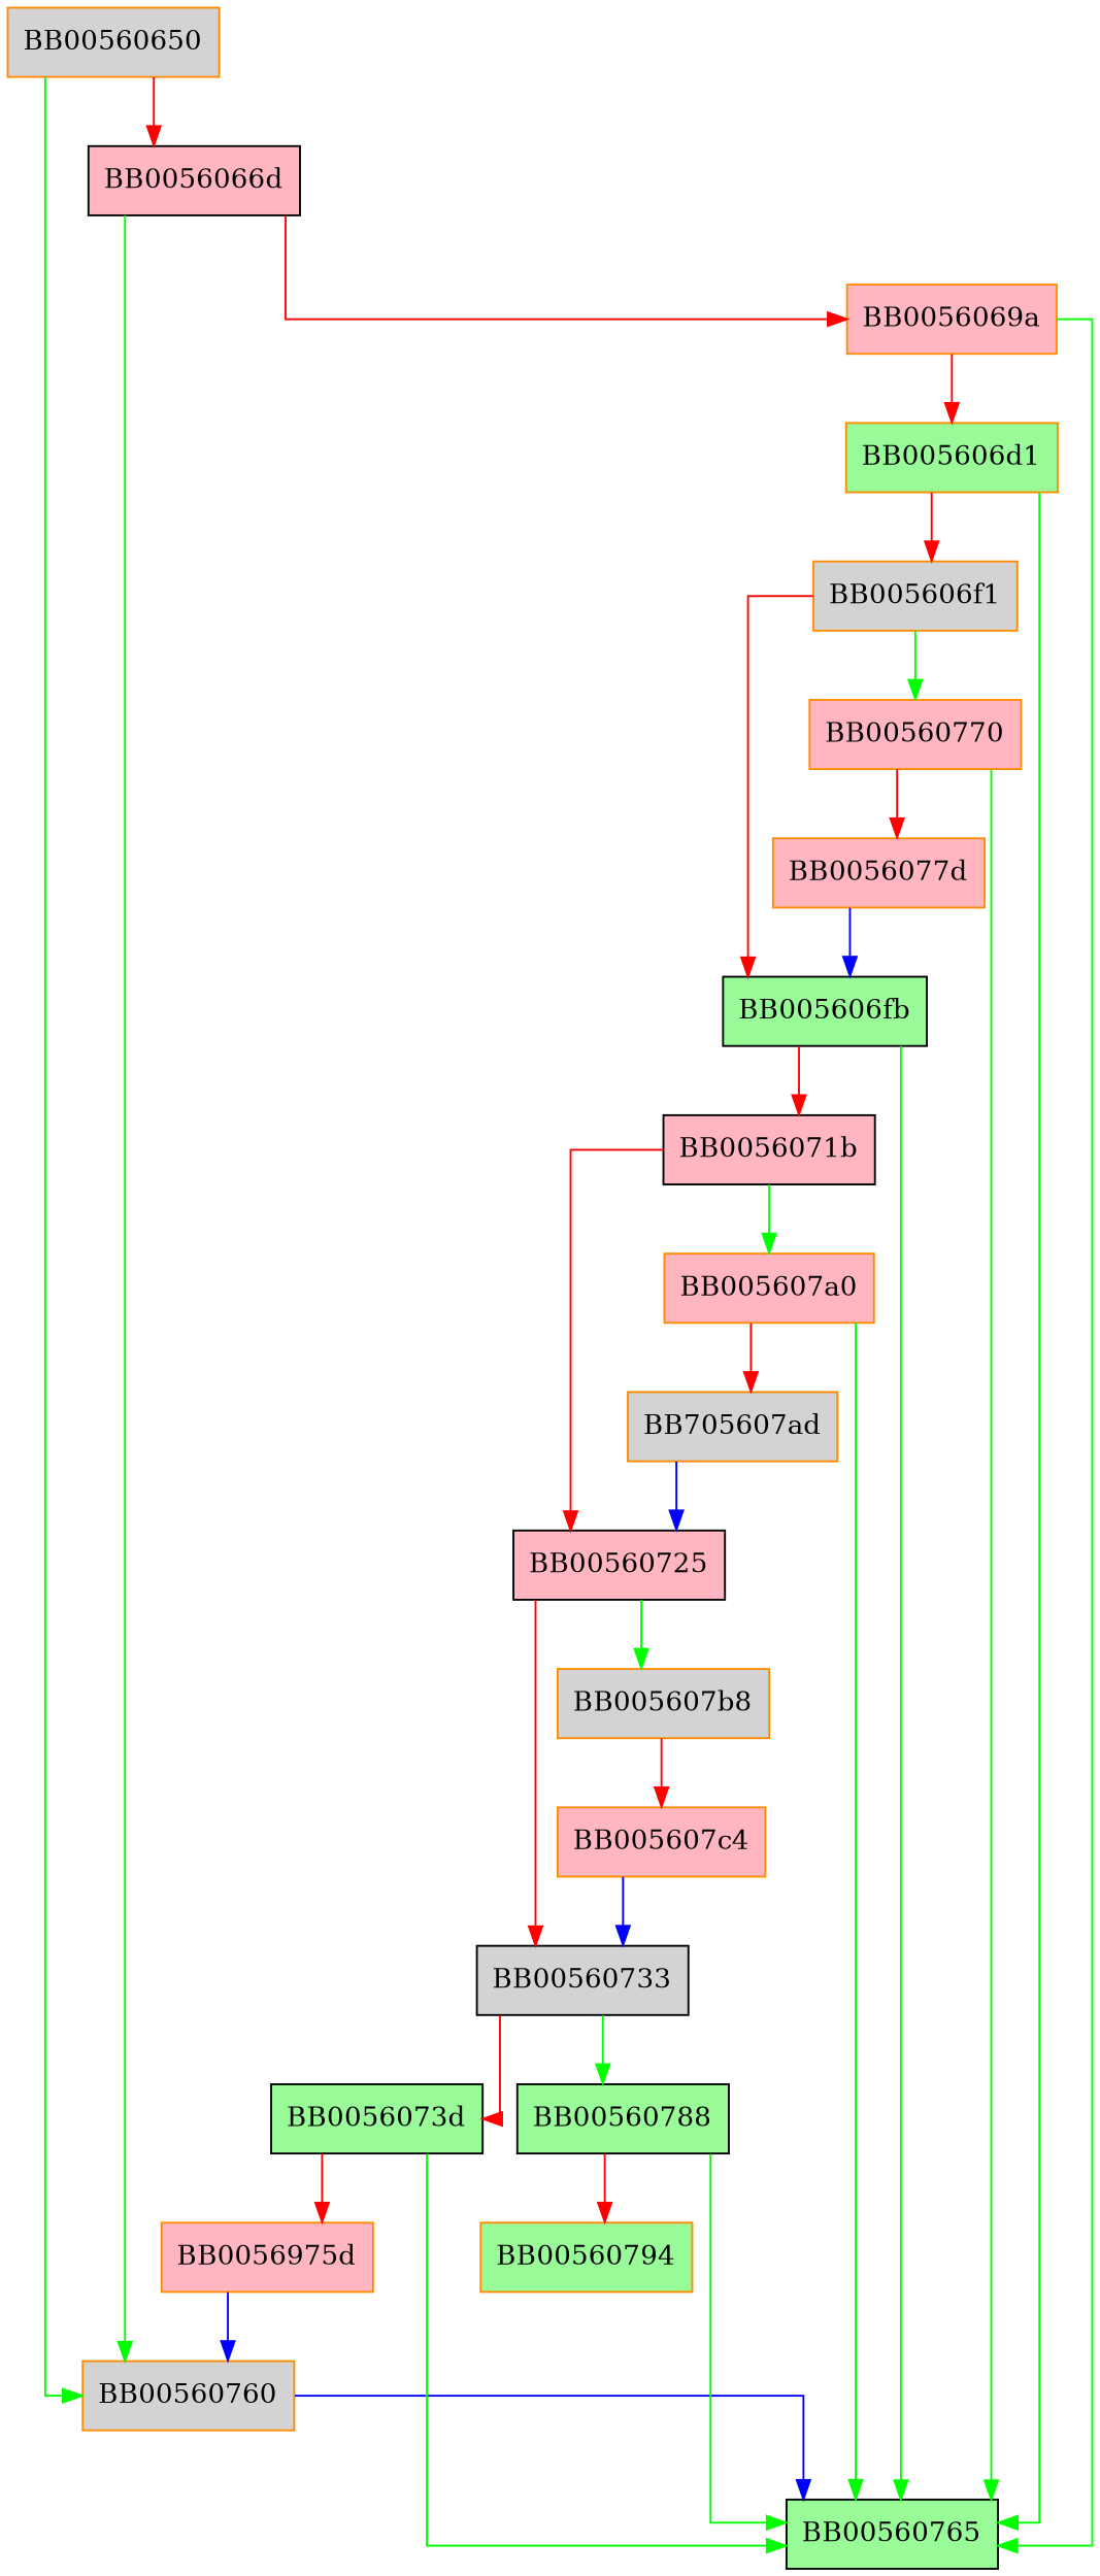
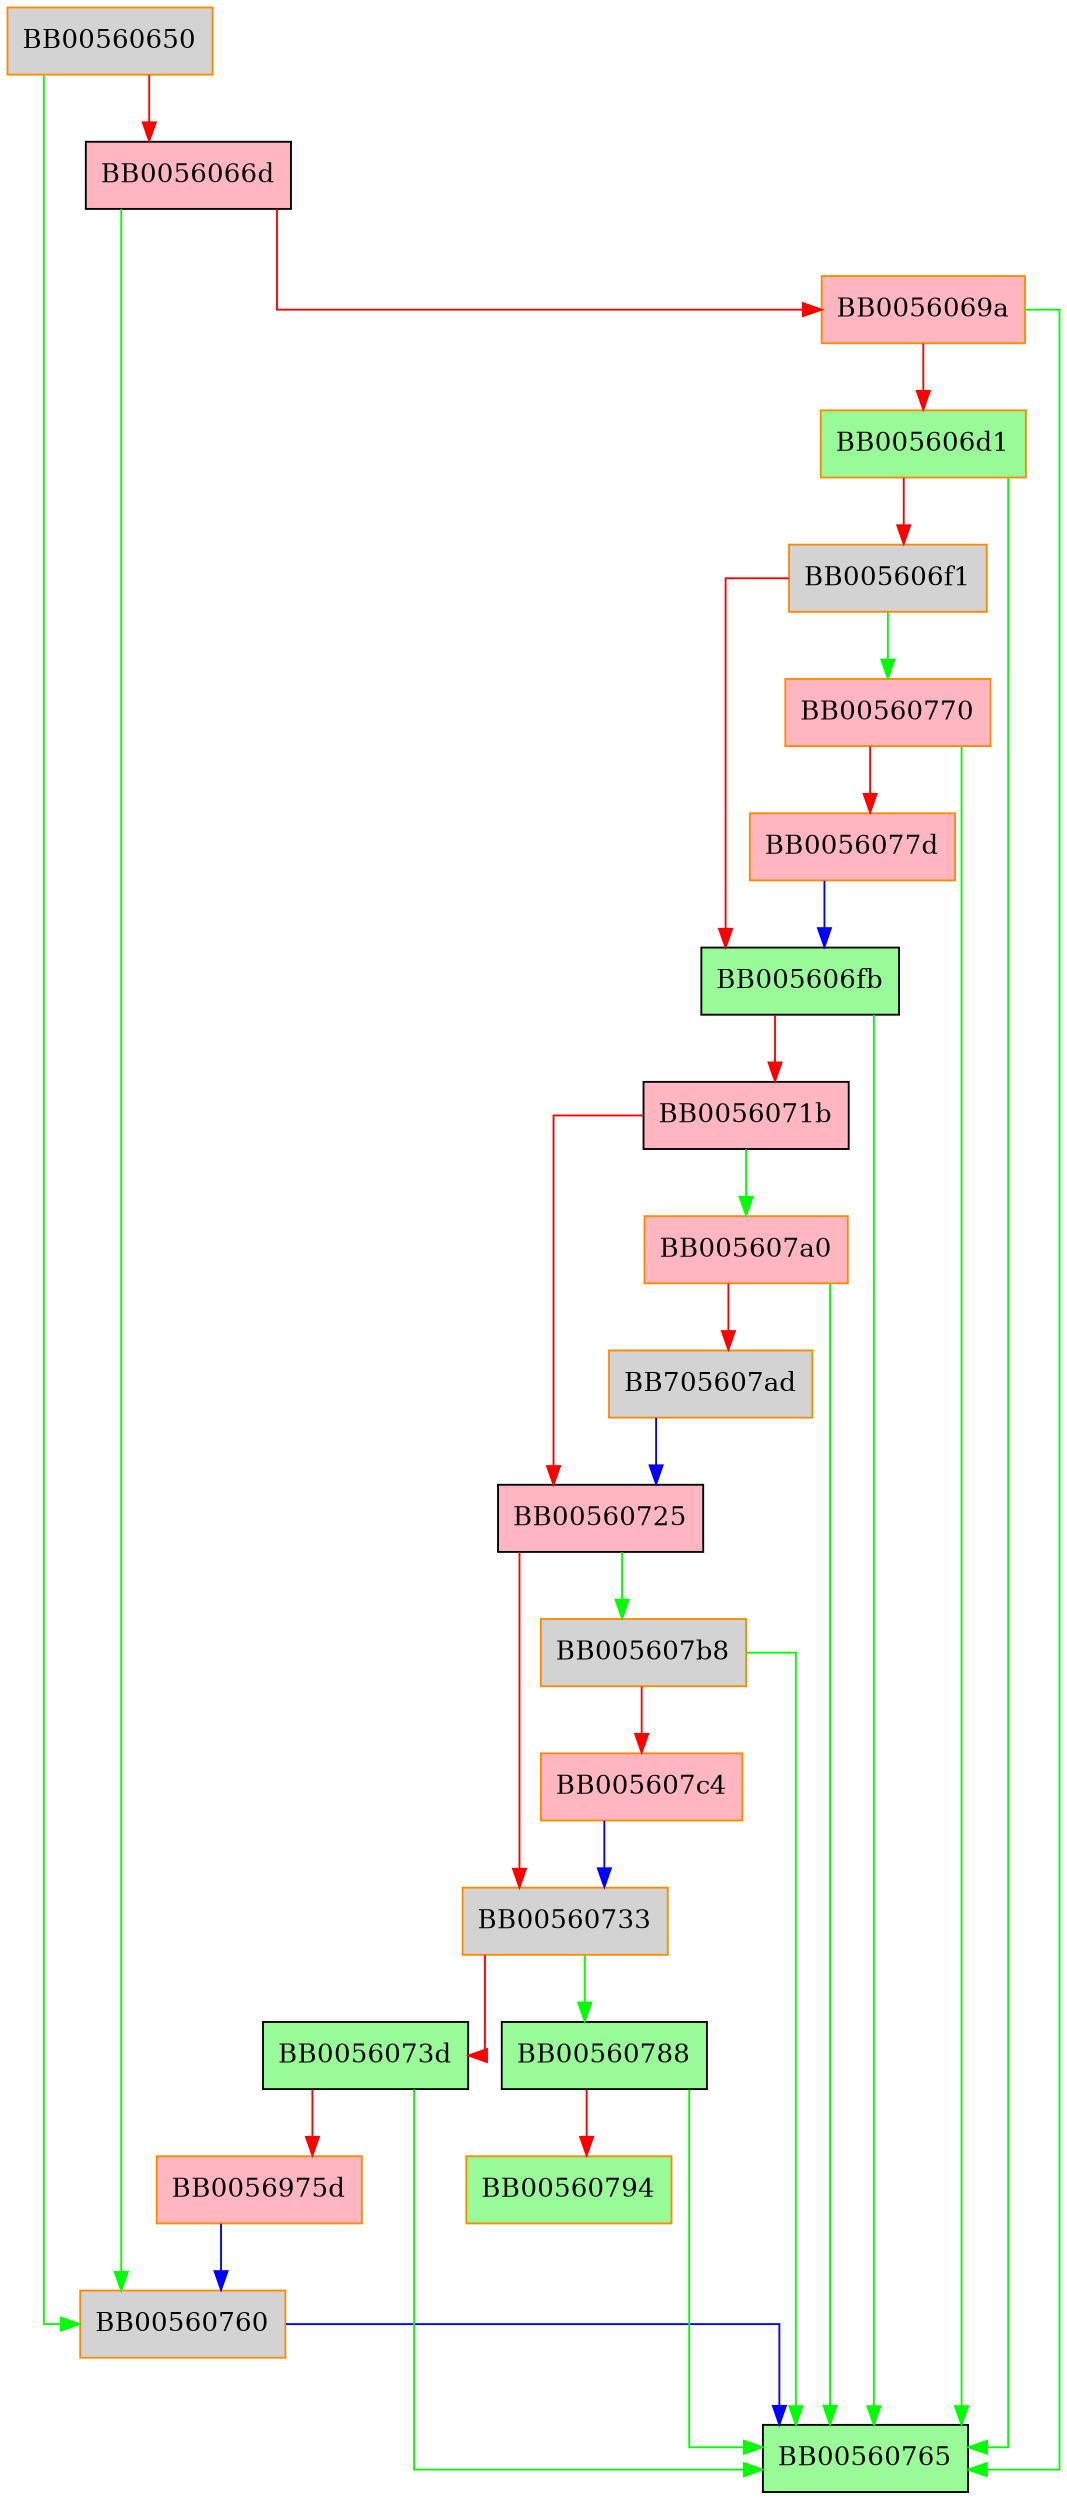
  digraph {
    splines=ortho
    node [color=darkorange fillcolor=lightpink shape=box style=filled]
    edge [color=green]
    BB00560650 [fillcolor=lightgrey]
    BB00560760 [fillcolor=lightgrey]
    BB0056066d [color=black]
    BB00560765 [color=black fillcolor=palegreen]
    BB0056069a
    BB005606d1 [fillcolor=palegreen]
    BB005606f1 [fillcolor=lightgrey]
    BB00560770
    BB005606fb [color=black fillcolor=palegreen]
    BB0056077d
    BB0056071b [color=black]
    BB005607a0
    BB00560725 [color=black]
    n14 [fillcolor=lightgrey label=BB705607ad]
    BB005607b8 [fillcolor=lightgrey]
-   BB00560733 [color=black fillcolor=lightgrey]
+   BB00560733 [fillcolor=lightgrey]
    BB005607c4
    BB00560788 [color=black fillcolor=palegreen]
    BB0056073d [color=black fillcolor=palegreen]
    BB00560794 [fillcolor=palegreen]
    n21 [label=BB0056975d]
    BB00560650 -> BB00560760
    BB00560650 -> BB0056066d [color=red]
    BB00560760 -> BB00560765 [color=blue]
    BB0056066d -> BB00560760
    BB0056066d -> BB0056069a [color=red]
    BB0056069a -> BB00560765
    BB0056069a -> BB005606d1 [color=red]
    BB005606d1 -> BB00560765
    BB005606d1 -> BB005606f1 [color=red]
    BB005606f1 -> BB00560770
    BB005606f1 -> BB005606fb [color=red]
    BB00560770 -> BB00560765
    BB00560770 -> BB0056077d [color=red]
    BB005606fb -> BB00560765
    BB005606fb -> BB0056071b [color=red]
    BB0056077d -> BB005606fb [color=blue]
    BB0056071b -> BB005607a0
    BB0056071b -> BB00560725 [color=red]
    BB005607a0 -> BB00560765
    BB005607a0 -> n14 [color=red]
    BB00560725 -> BB005607b8
    BB00560725 -> BB00560733 [color=red]
    n14 -> BB00560725 [color=blue]
+   BB005607b8 -> BB00560765
    BB005607b8 -> BB005607c4 [color=red]
    BB00560733 -> BB00560788
    BB00560733 -> BB0056073d [color=red]
    BB005607c4 -> BB00560733 [color=blue]
    BB00560788 -> BB00560765
    BB00560788 -> BB00560794 [color=red]
    BB0056073d -> BB00560765
    BB0056073d -> n21 [color=red]
    n21 -> BB00560760 [color=blue]
  }
